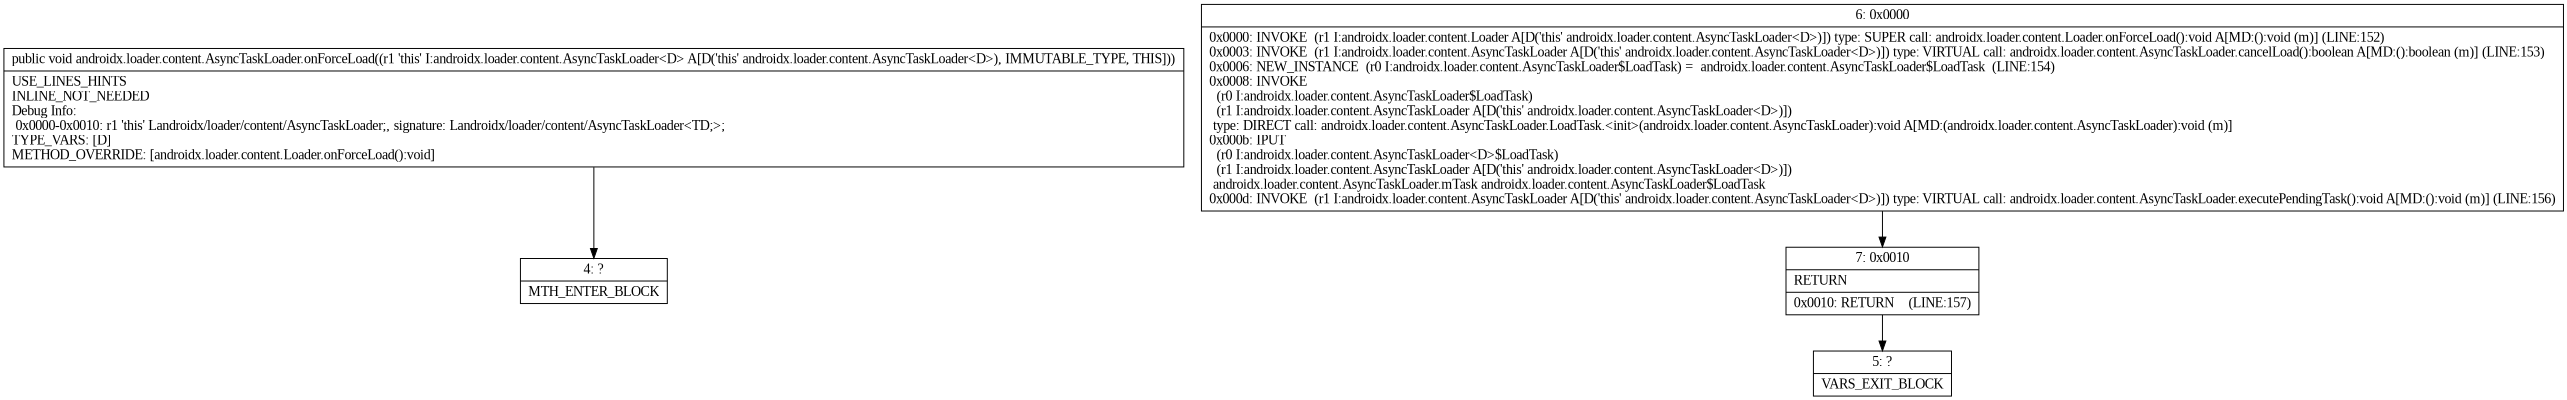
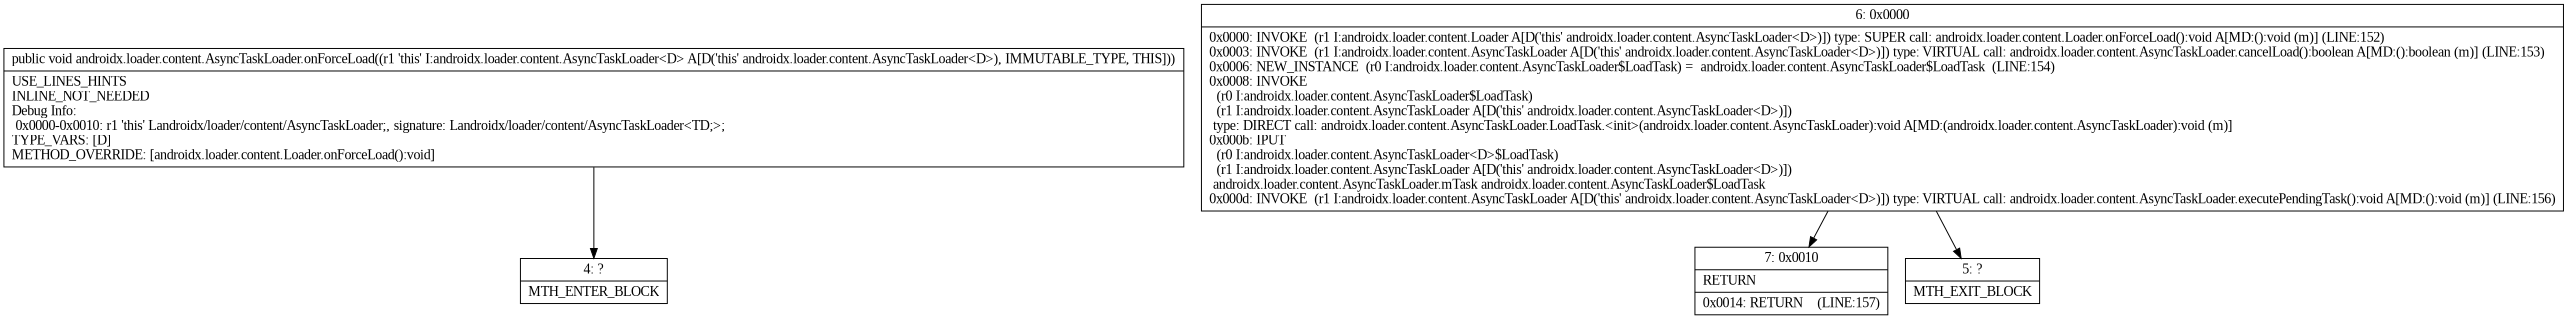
  digraph {
    fontname="Liberation Serif"
    node [fontname="Liberation Serif" shape=record]
    edge [fontname="Liberation Serif"]
    n1 [label="{4\:\ ?|MTH_ENTER_BLOCK\l}"]
    n2 [label="{6\:\ 0x0000|0x0000: INVOKE  (r1 I:androidx.loader.content.Loader A[D('this' androidx.loader.content.AsyncTaskLoader\<D\>)]) type: SUPER call: androidx.loader.content.Loader.onForceLoad():void A[MD:():void (m)] (LINE:152)\l0x0003: INVOKE  (r1 I:androidx.loader.content.AsyncTaskLoader A[D('this' androidx.loader.content.AsyncTaskLoader\<D\>)]) type: VIRTUAL call: androidx.loader.content.AsyncTaskLoader.cancelLoad():boolean A[MD:():boolean (m)] (LINE:153)\l0x0006: NEW_INSTANCE  (r0 I:androidx.loader.content.AsyncTaskLoader$LoadTask) =  androidx.loader.content.AsyncTaskLoader$LoadTask  (LINE:154)\l0x0008: INVOKE  \l  (r0 I:androidx.loader.content.AsyncTaskLoader$LoadTask)\l  (r1 I:androidx.loader.content.AsyncTaskLoader A[D('this' androidx.loader.content.AsyncTaskLoader\<D\>)])\l type: DIRECT call: androidx.loader.content.AsyncTaskLoader.LoadTask.\<init\>(androidx.loader.content.AsyncTaskLoader):void A[MD:(androidx.loader.content.AsyncTaskLoader):void (m)]\l0x000b: IPUT  \l  (r0 I:androidx.loader.content.AsyncTaskLoader\<D\>$LoadTask)\l  (r1 I:androidx.loader.content.AsyncTaskLoader A[D('this' androidx.loader.content.AsyncTaskLoader\<D\>)])\l androidx.loader.content.AsyncTaskLoader.mTask androidx.loader.content.AsyncTaskLoader$LoadTask \l0x000d: INVOKE  (r1 I:androidx.loader.content.AsyncTaskLoader A[D('this' androidx.loader.content.AsyncTaskLoader\<D\>)]) type: VIRTUAL call: androidx.loader.content.AsyncTaskLoader.executePendingTask():void A[MD:():void (m)] (LINE:156)\l}"]
-   n3 [label="{7\:\ 0x0010|RETURN\l|0x0010: RETURN    (LINE:157)\l}"]
-   n4 [label="{5\:\ ?|VARS_EXIT_BLOCK\l}"]
+   n3 [label="{7\:\ 0x0010|RETURN\l|0x0014: RETURN    (LINE:157)\l}"]
+   n4 [label="{5\:\ ?|MTH_EXIT_BLOCK\l}"]
    n5 [label="{public void androidx.loader.content.AsyncTaskLoader.onForceLoad((r1 'this' I:androidx.loader.content.AsyncTaskLoader\<D\> A[D('this' androidx.loader.content.AsyncTaskLoader\<D\>), IMMUTABLE_TYPE, THIS]))  | USE_LINES_HINTS\lINLINE_NOT_NEEDED\lDebug Info:\l  0x0000\-0x0010: r1 'this' Landroidx\/loader\/content\/AsyncTaskLoader;, signature: Landroidx\/loader\/content\/AsyncTaskLoader\<TD;\>;\lTYPE_VARS: [D]\lMETHOD_OVERRIDE: [androidx.loader.content.Loader.onForceLoad():void]\l}"]
    n2 -> n3
-   n3 -> n4
+   n2 -> n4
    n5 -> n1
  }
